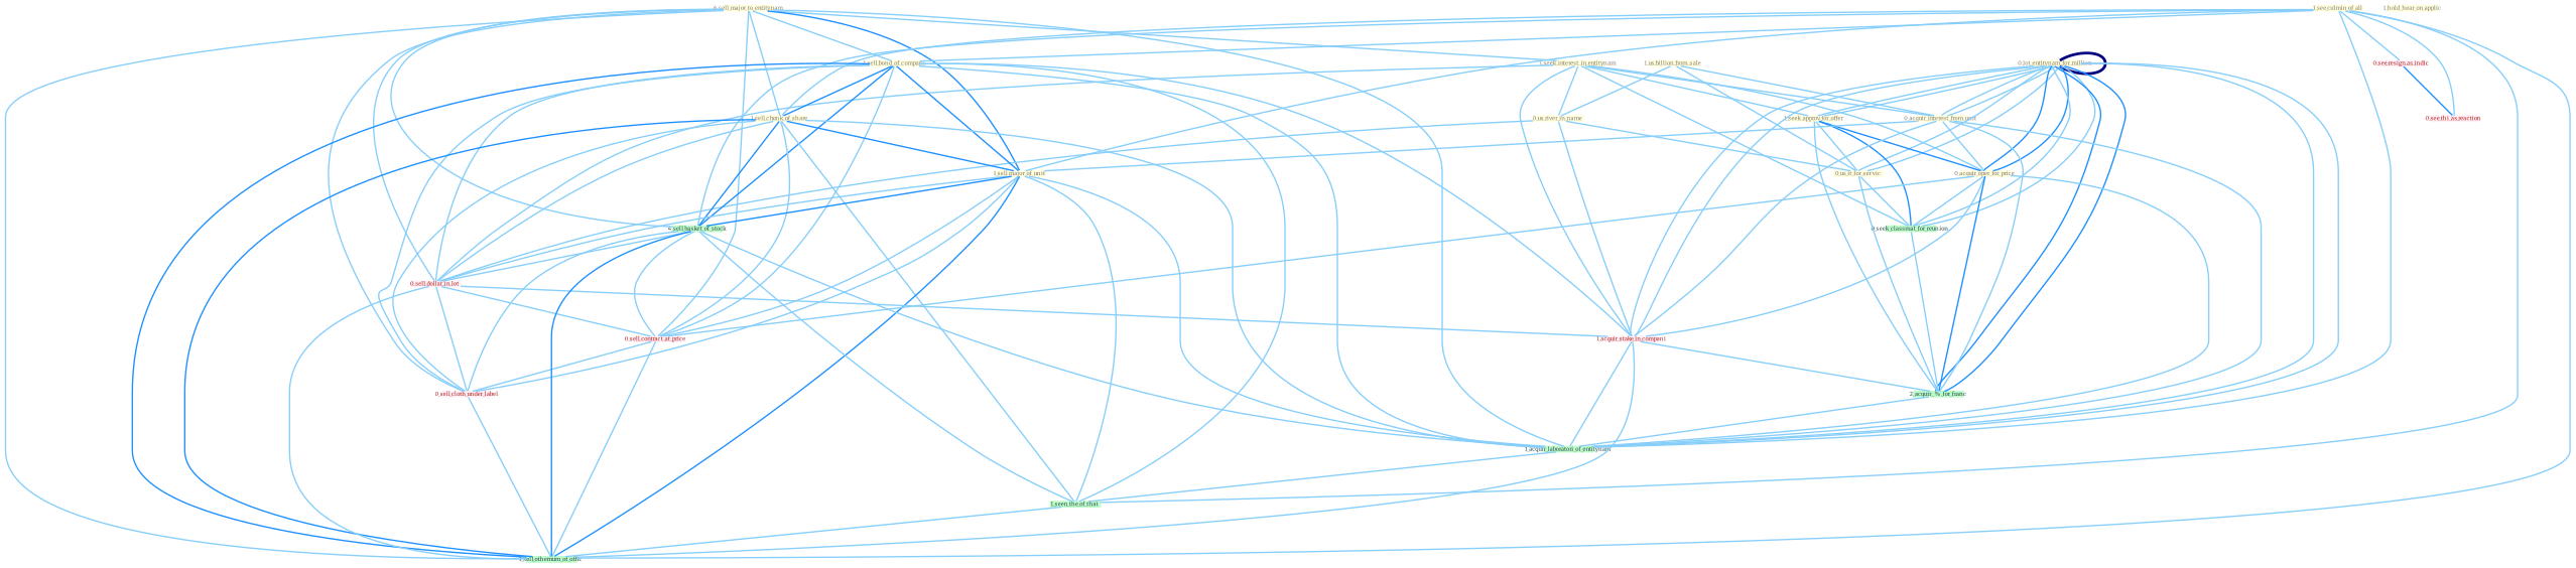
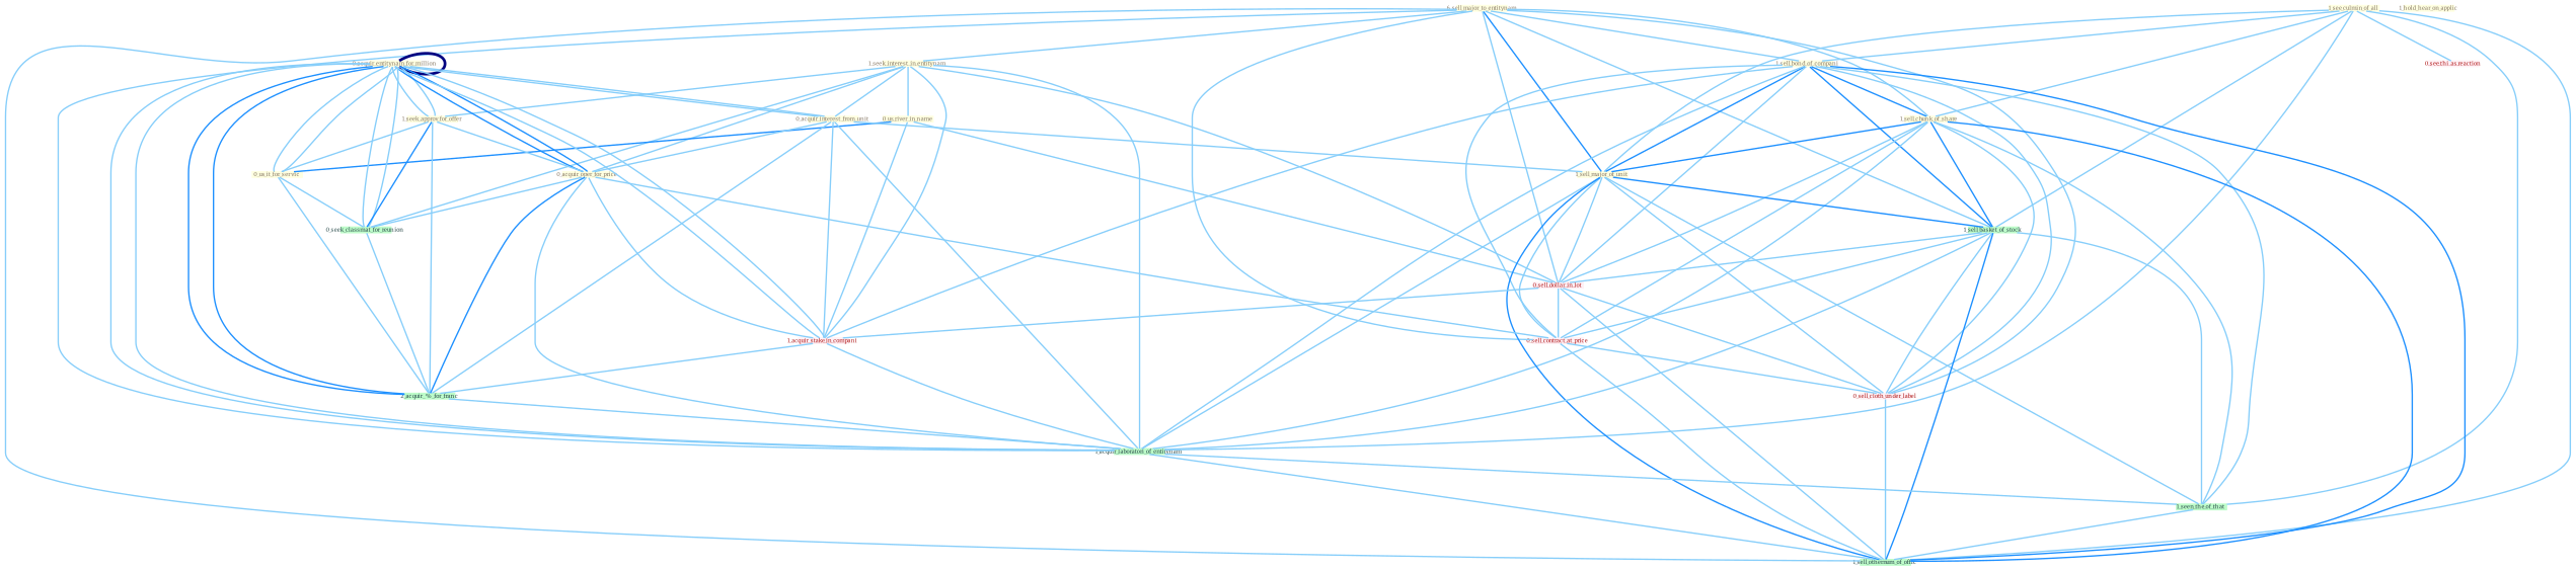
  graph {
    fontname=Merriweather
    node [color="#ffffe0" fixedsize=true fontcolor="#8b7d6b" fontname=Merriweather fontsize=4 shape=polygon style=filled]
    edge [color="#87cefa" fontname=Merriweather w=1]
    n1 [height=.06 label="6_sell_major_to_entitynam" width=.5]
-   "1_us_billion_from_sale " [height=.06 width=.5]
    "1_seek_interest_in_entitynam " [height=.06 width=.5]
    "1_hold_hear_on_applic " [height=.06 width=.5]
    "0_us_river_in_name " [height=.06 width=.5]
    "1_see_culmin_of_all " [height=.06 width=.5]
-   "0_acquir_entitynam_for_million " [height=.06 width=.5 label="0_lot_entitynam_for_million"]
+   "0_acquir_entitynam_for_million " [height=.06 width=.5]
    "1_sell_bond_of_compani " [height=.06 width=.5]
    "1_seek_approv_for_offer " [height=.06 width=.5]
    "1_sell_chunk_of_share " [height=.06 width=.5]
    "0_acquir_interest_from_unit " [height=.06 width=.5]
    "0_us_it_for_servic " [height=.06 width=.5]
    "1_sell_major_of_unit " [height=.06 width=.5]
    "0_acquir_oper_for_price " [height=.06 width=.5]
    "0_sell_dollar_in_lot " [color="#fff0f5" fontcolor="#b22222" height=.06 width=.5]
-   "0_see_resign_as_indic " [color="#fff0f5" fontcolor="#b22222" height=.06 width=.5]
    "1_acquir_stake_in_compani " [color="#fff0f5" fontcolor="#b22222" height=.06 width=.5]
    "0_sell_contract_at_price " [color="#fff0f5" fontcolor="#b22222" height=.06 width=.5]
    "0_sell_cloth_under_label " [color="#fff0f5" fontcolor="#b22222" height=.06 width=.5]
    "0_see_thi_as_reaction " [color="#fff0f5" fontcolor="#b22222" height=.06 width=.5]
-   "1_sell_basket_of_stock " [color="#BDFCC9" fontcolor="#2f4f4f" height=.06 width=.5 label="4_sell_basket_of_stock"]
+   "1_sell_basket_of_stock " [color="#BDFCC9" fontcolor="#2f4f4f" height=.06 width=.5]
    "1_acquir_laboratori_of_entitynam " [color="#BDFCC9" fontcolor="#2f4f4f" height=.06 width=.5]
    "1_sell_othernum_of_offic " [color="#BDFCC9" fontcolor="#2f4f4f" height=.06 width=.5]
    "0_seek_classmat_for_reunion " [color="#BDFCC9" fontcolor="#2f4f4f" height=.06 width=.5]
    "1_seen_the_of_that " [color="#BDFCC9" fontcolor="#2f4f4f" height=.06 width=.5]
    n26 [color="#BDFCC9" fontcolor="#2f4f4f" height=.06 label="2_acquir_%_for_franc" width=.5]
    subgraph sub_1 {
      n1
-     "1_us_billion_from_sale "
      "1_seek_interest_in_entitynam "
      "1_hold_hear_on_applic "
      "0_us_river_in_name "
      "1_see_culmin_of_all "
      "0_acquir_entitynam_for_million "
      "1_sell_bond_of_compani "
      "1_seek_approv_for_offer "
      "1_sell_chunk_of_share "
      "0_acquir_interest_from_unit "
      "0_us_it_for_servic "
      "1_sell_major_of_unit "
      "0_acquir_oper_for_price "
    }
    subgraph sub_2 {
      "0_sell_dollar_in_lot "
-     "0_see_resign_as_indic "
      "1_acquir_stake_in_compani "
      "0_sell_contract_at_price "
      "0_sell_cloth_under_label "
      "0_see_thi_as_reaction "
    }
    n1 -- "1_seek_interest_in_entitynam "
    n1 -- "1_sell_bond_of_compani "
    n1 -- "1_sell_chunk_of_share "
    n1 -- "1_sell_major_of_unit " [color="#1e90ff" w=2]
    n1 -- "0_sell_dollar_in_lot "
    n1 -- "0_sell_contract_at_price "
    n1 -- "0_sell_cloth_under_label "
    n1 -- "1_sell_basket_of_stock "
    n1 -- "1_acquir_laboratori_of_entitynam "
    n1 -- "1_sell_othernum_of_offic "
-   "1_us_billion_from_sale " -- "0_us_river_in_name "
-   "1_us_billion_from_sale " -- "0_acquir_interest_from_unit "
-   "1_us_billion_from_sale " -- "0_us_it_for_servic "
    "1_seek_interest_in_entitynam " -- "0_us_river_in_name "
    "1_seek_interest_in_entitynam " -- "1_seek_approv_for_offer "
    "1_seek_interest_in_entitynam " -- "0_acquir_interest_from_unit "
    "1_seek_interest_in_entitynam " -- "0_acquir_oper_for_price "
    "1_seek_interest_in_entitynam " -- "0_sell_dollar_in_lot "
    "1_seek_interest_in_entitynam " -- "1_acquir_stake_in_compani "
+   "1_seek_interest_in_entitynam " -- "1_acquir_laboratori_of_entitynam "
    "1_seek_interest_in_entitynam " -- "0_seek_classmat_for_reunion "
-   "0_us_river_in_name " -- "0_us_it_for_servic "
+   "0_us_river_in_name " -- "0_us_it_for_servic " [color="#1e90ff"]
    "0_us_river_in_name " -- "0_sell_dollar_in_lot "
    "0_us_river_in_name " -- "1_acquir_stake_in_compani "
    "1_see_culmin_of_all " -- "1_sell_bond_of_compani "
    "1_see_culmin_of_all " -- "1_sell_chunk_of_share "
    "1_see_culmin_of_all " -- "1_sell_major_of_unit "
-   "1_see_culmin_of_all " -- "0_see_resign_as_indic "
    "1_see_culmin_of_all " -- "0_see_thi_as_reaction "
    "1_see_culmin_of_all " -- "1_sell_basket_of_stock "
    "1_see_culmin_of_all " -- "1_acquir_laboratori_of_entitynam "
    "1_see_culmin_of_all " -- "1_sell_othernum_of_offic "
    "1_see_culmin_of_all " -- "1_seen_the_of_that "
    "0_acquir_entitynam_for_million " -- "0_acquir_entitynam_for_million " [color="#000080" style=bold w=4]
    "0_acquir_entitynam_for_million " -- "1_seek_approv_for_offer "
    "0_acquir_entitynam_for_million " -- "1_seek_approv_for_offer "
    "0_acquir_entitynam_for_million " -- "0_acquir_interest_from_unit "
    "0_acquir_entitynam_for_million " -- "0_acquir_interest_from_unit "
    "0_acquir_entitynam_for_million " -- "0_us_it_for_servic "
    "0_acquir_entitynam_for_million " -- "0_us_it_for_servic "
    "0_acquir_entitynam_for_million " -- "0_acquir_oper_for_price " [color="#1e90ff" w=2]
    "0_acquir_entitynam_for_million " -- "0_acquir_oper_for_price " [color="#1e90ff" w=2]
    "0_acquir_entitynam_for_million " -- "1_acquir_stake_in_compani "
    "0_acquir_entitynam_for_million " -- "1_acquir_stake_in_compani "
    "0_acquir_entitynam_for_million " -- "1_acquir_laboratori_of_entitynam "
    "0_acquir_entitynam_for_million " -- "1_acquir_laboratori_of_entitynam "
    "0_acquir_entitynam_for_million " -- "0_seek_classmat_for_reunion "
    "0_acquir_entitynam_for_million " -- "0_seek_classmat_for_reunion "
    "0_acquir_entitynam_for_million " -- n26 [color="#1e90ff" w=2]
    "0_acquir_entitynam_for_million " -- n26 [color="#1e90ff" w=2]
    "1_sell_bond_of_compani " -- "1_sell_chunk_of_share " [color="#1e90ff" w=2]
    "1_sell_bond_of_compani " -- "1_sell_major_of_unit " [color="#1e90ff" w=2]
    "1_sell_bond_of_compani " -- "0_sell_dollar_in_lot "
    "1_sell_bond_of_compani " -- "1_acquir_stake_in_compani "
    "1_sell_bond_of_compani " -- "0_sell_contract_at_price "
    "1_sell_bond_of_compani " -- "0_sell_cloth_under_label "
    "1_sell_bond_of_compani " -- "1_sell_basket_of_stock " [color="#1e90ff" w=2]
    "1_sell_bond_of_compani " -- "1_acquir_laboratori_of_entitynam "
    "1_sell_bond_of_compani " -- "1_sell_othernum_of_offic " [color="#1e90ff" w=2]
    "1_sell_bond_of_compani " -- "1_seen_the_of_that "
    "1_seek_approv_for_offer " -- "0_us_it_for_servic "
-   "1_seek_approv_for_offer " -- "0_acquir_oper_for_price " [color="#1e90ff"]
+   "1_seek_approv_for_offer " -- "0_acquir_oper_for_price "
    "1_seek_approv_for_offer " -- "0_seek_classmat_for_reunion " [color="#1e90ff" w=2]
    "1_seek_approv_for_offer " -- n26
    "1_sell_chunk_of_share " -- "1_sell_major_of_unit " [color="#1e90ff" w=2]
    "1_sell_chunk_of_share " -- "0_sell_dollar_in_lot "
    "1_sell_chunk_of_share " -- "0_sell_contract_at_price "
    "1_sell_chunk_of_share " -- "0_sell_cloth_under_label "
    "1_sell_chunk_of_share " -- "1_sell_basket_of_stock " [color="#1e90ff" w=2]
    "1_sell_chunk_of_share " -- "1_acquir_laboratori_of_entitynam "
    "1_sell_chunk_of_share " -- "1_sell_othernum_of_offic " [color="#1e90ff" w=2]
    "1_sell_chunk_of_share " -- "1_seen_the_of_that "
    "0_acquir_interest_from_unit " -- "1_sell_major_of_unit "
    "0_acquir_interest_from_unit " -- "0_acquir_oper_for_price "
    "0_acquir_interest_from_unit " -- "1_acquir_stake_in_compani "
    "0_acquir_interest_from_unit " -- "1_acquir_laboratori_of_entitynam "
    "0_acquir_interest_from_unit " -- n26
    "0_us_it_for_servic " -- "0_seek_classmat_for_reunion "
    "0_us_it_for_servic " -- n26
    "1_sell_major_of_unit " -- "0_sell_dollar_in_lot "
    "1_sell_major_of_unit " -- "0_sell_contract_at_price "
    "1_sell_major_of_unit " -- "0_sell_cloth_under_label "
    "1_sell_major_of_unit " -- "1_sell_basket_of_stock " [color="#1e90ff" w=2]
    "1_sell_major_of_unit " -- "1_acquir_laboratori_of_entitynam "
    "1_sell_major_of_unit " -- "1_sell_othernum_of_offic " [color="#1e90ff" w=2]
    "1_sell_major_of_unit " -- "1_seen_the_of_that "
    "0_acquir_oper_for_price " -- "1_acquir_stake_in_compani "
    "0_acquir_oper_for_price " -- "0_sell_contract_at_price "
    "0_acquir_oper_for_price " -- "1_acquir_laboratori_of_entitynam "
    "0_acquir_oper_for_price " -- "0_seek_classmat_for_reunion "
    "0_acquir_oper_for_price " -- n26 [color="#1e90ff" w=2]
    "0_sell_dollar_in_lot " -- "1_acquir_stake_in_compani "
    "0_sell_dollar_in_lot " -- "0_sell_contract_at_price "
    "0_sell_dollar_in_lot " -- "0_sell_cloth_under_label "
    "0_sell_dollar_in_lot " -- "1_sell_othernum_of_offic "
-   "0_see_resign_as_indic " -- "0_see_thi_as_reaction " [color="#1e90ff" w=2]
    "1_acquir_stake_in_compani " -- "1_acquir_laboratori_of_entitynam "
    "1_acquir_stake_in_compani " -- n26
    "0_sell_contract_at_price " -- "0_sell_cloth_under_label "
    "0_sell_contract_at_price " -- "1_sell_othernum_of_offic "
    "0_sell_cloth_under_label " -- "1_sell_othernum_of_offic "
    "1_sell_basket_of_stock " -- "0_sell_dollar_in_lot "
    "1_sell_basket_of_stock " -- "0_sell_contract_at_price "
    "1_sell_basket_of_stock " -- "0_sell_cloth_under_label "
    "1_sell_basket_of_stock " -- "1_acquir_laboratori_of_entitynam "
    "1_sell_basket_of_stock " -- "1_sell_othernum_of_offic " [color="#1e90ff" w=2]
    "1_sell_basket_of_stock " -- "1_seen_the_of_that "
-   "1_acquir_stake_in_compani " -- "1_sell_othernum_of_offic "
+   "1_acquir_laboratori_of_entitynam " -- "1_sell_othernum_of_offic "
    "1_acquir_laboratori_of_entitynam " -- "1_seen_the_of_that "
    "0_seek_classmat_for_reunion " -- n26
    "1_seen_the_of_that " -- "1_sell_othernum_of_offic "
    n26 -- "1_acquir_laboratori_of_entitynam "
  }
